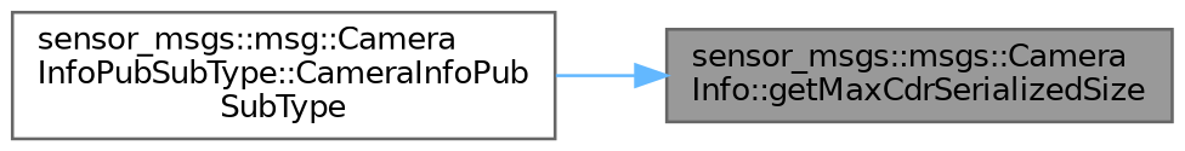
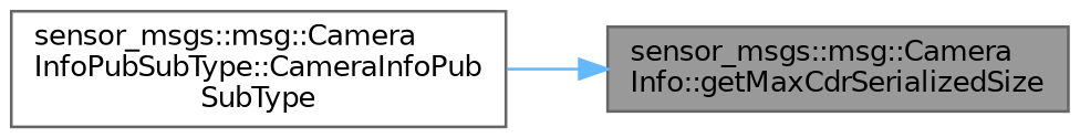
  digraph {
    rankdir=RL
    node [fontname=Helvetica fontsize=10 shape=box style=filled]
-   n1 [color=gray40 fillcolor=grey60 fontcolor=black height=0.2 label="sensor_msgs::msgs::Camera\lInfo::getMaxCdrSerializedSize" width=0.4]
+   n1 [color=gray40 fillcolor=grey60 fontcolor=black height=0.2 label="sensor_msgs::msg::Camera\lInfo::getMaxCdrSerializedSize" width=0.4]
    n2 [color=grey40 fillcolor=white height=0.2 label="sensor_msgs::msg::Camera\lInfoPubSubType::CameraInfoPub\lSubType" width=0.4]
    n1 -> n2 [color=steelblue1 dir=back fontname=Helvetica fontsize=10 labelfontname=Helvetica labelfontsize=10 style=solid]
  }
